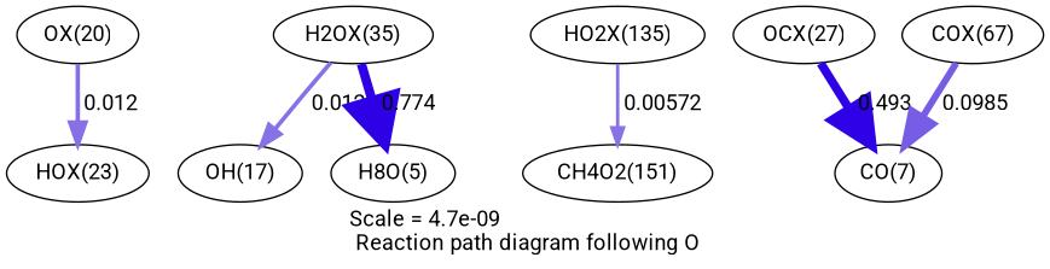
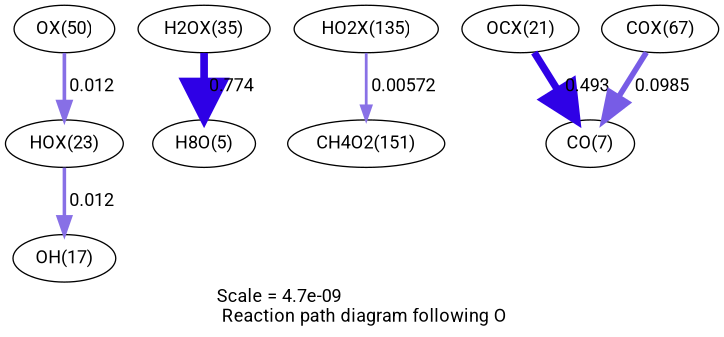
  digraph {
    fontname=Roboto
    label="Scale = 4.7e-09\l Reaction path diagram following O"
    node [fontname=Roboto]
    edge [fontname=Roboto]
-   n1 [label="OX(20)"]
+   n1 [label="OX(50)"]
    n2 [label="HOX(23)"]
    n3 [label="OH(17)"]
    n4 [label="H2OX(35)"]
    n5 [label="H8O(5)"]
    n6 [label="HO2X(135)"]
    n7 [label="CH4O2(151)"]
-   n8 [label="OCX(27)"]
+   n8 [label="OCX(21)"]
    n9 [label="CO(7)"]
    n10 [label="COX(67)"]
    n1 -> n2 [arrowsize=1.38 color="0.7, 0.514, 0.9" label=" 0.012" penwidth=2.76]
-   n4 -> n3 [arrowsize=1.33 color="0.7, 0.512, 0.9" label=" 0.012" penwidth=2.66]
+   n2 -> n3 [arrowsize=1.33 color="0.7, 0.512, 0.9" label=" 0.012" penwidth=2.66]
    n4 -> n5 [arrowsize=2.9 color="0.7, 1.27, 0.9" label=" 0.774" penwidth=5.81]
    n6 -> n7 [arrowsize=1.05 color="0.7, 0.506, 0.9" label=" 0.00572" penwidth=2.1]
    n8 -> n9 [arrowsize=2.73 color="0.7, 0.993, 0.9" label=" 0.493" penwidth=5.47]
    n10 -> n9 [arrowsize=2.13 color="0.7, 0.599, 0.9" label=" 0.0985" penwidth=4.25]
  }
